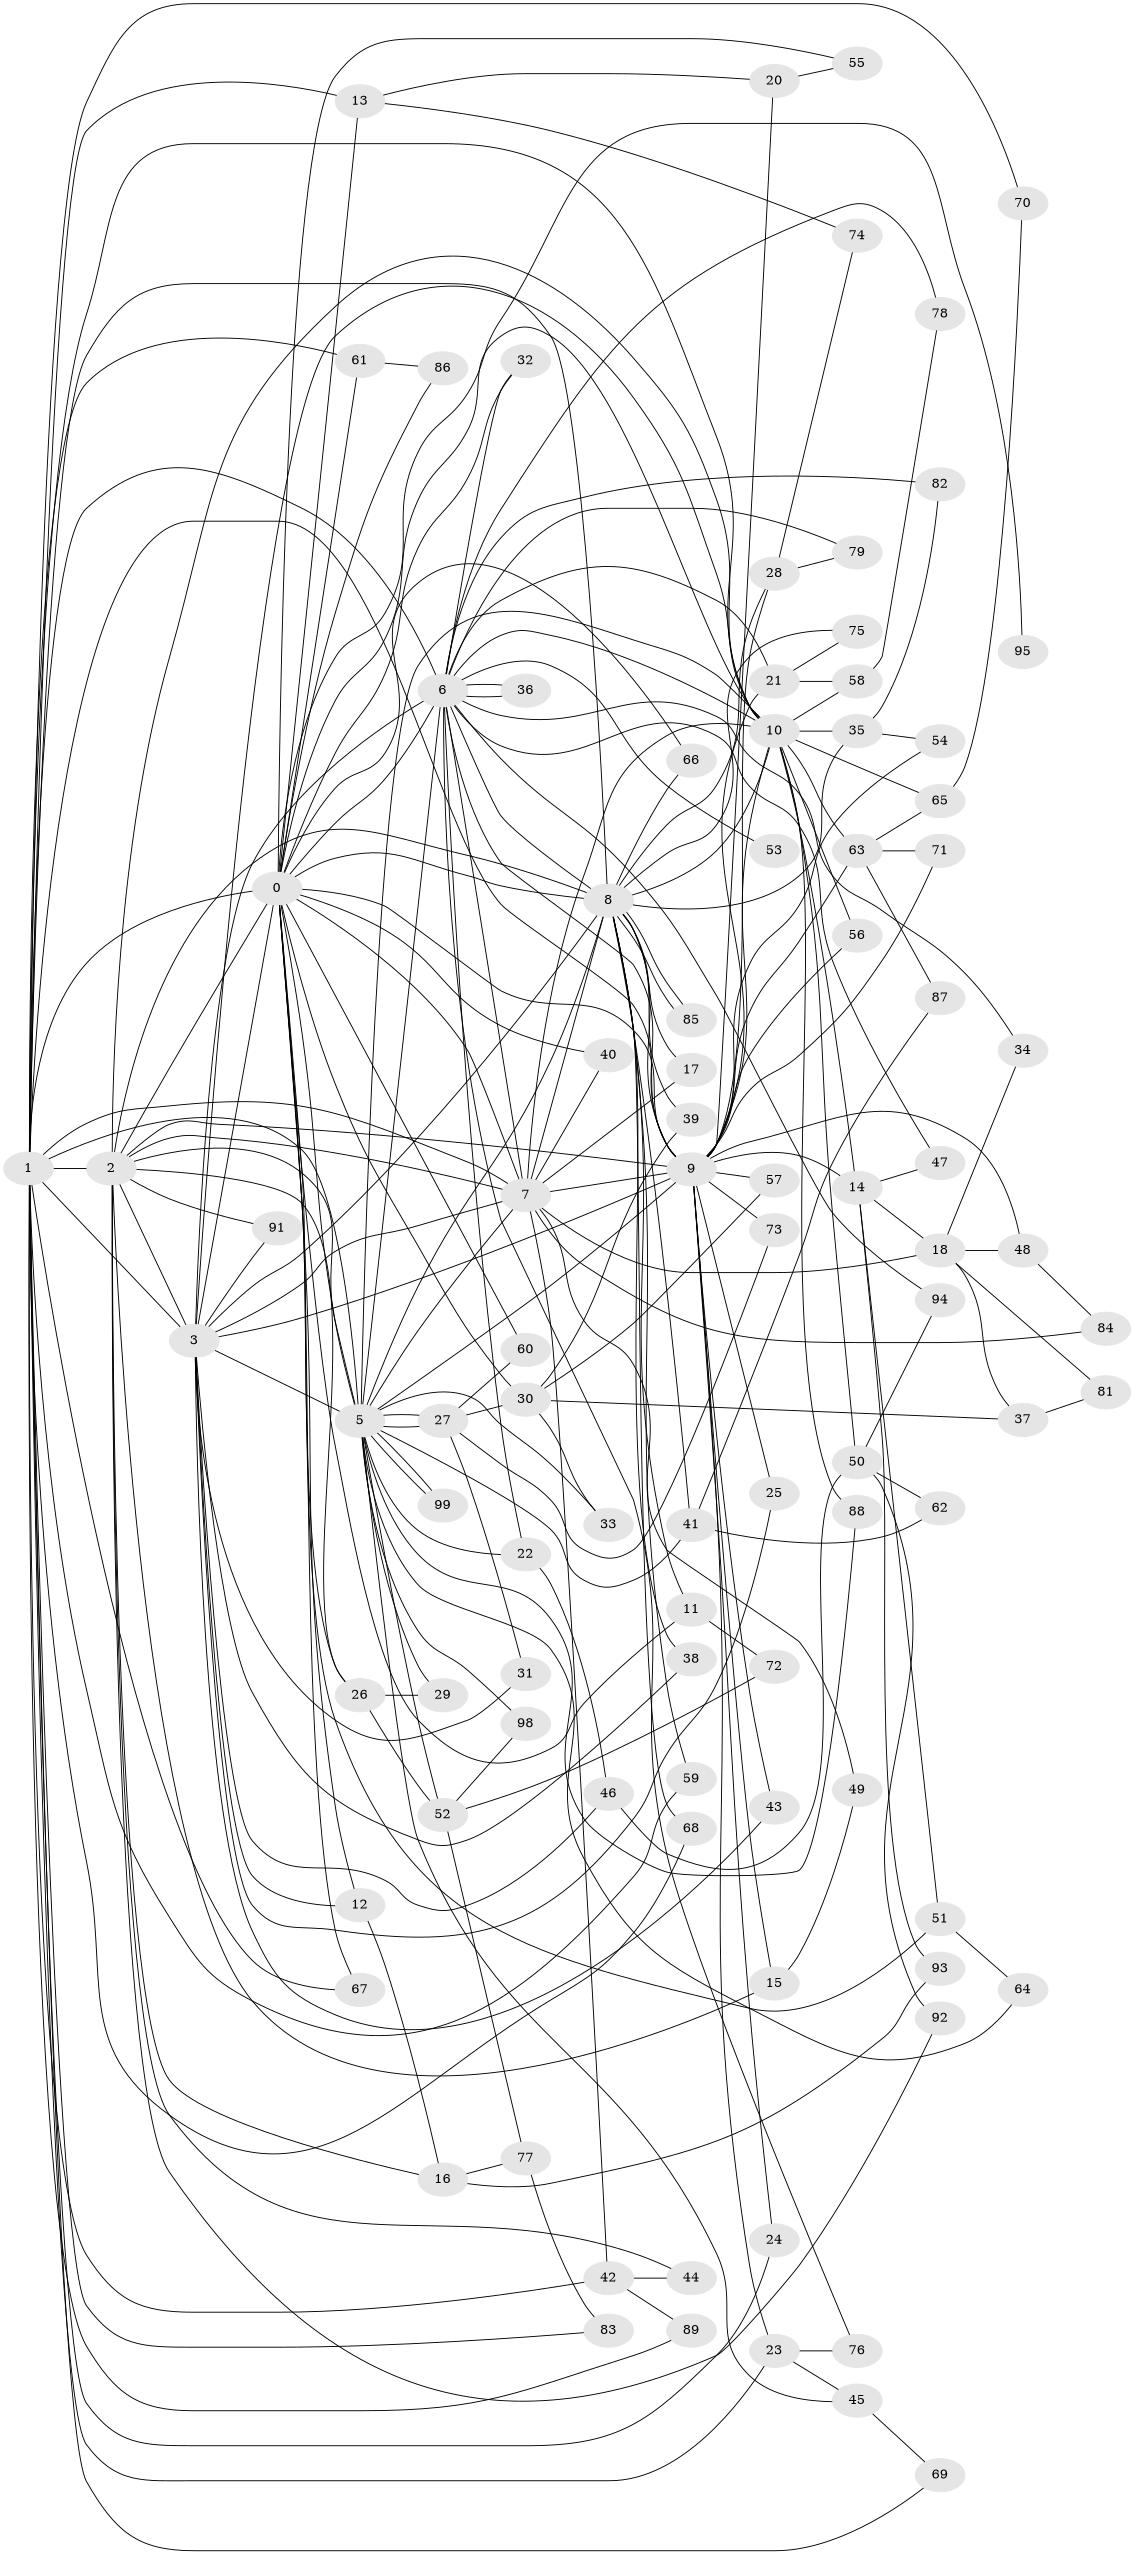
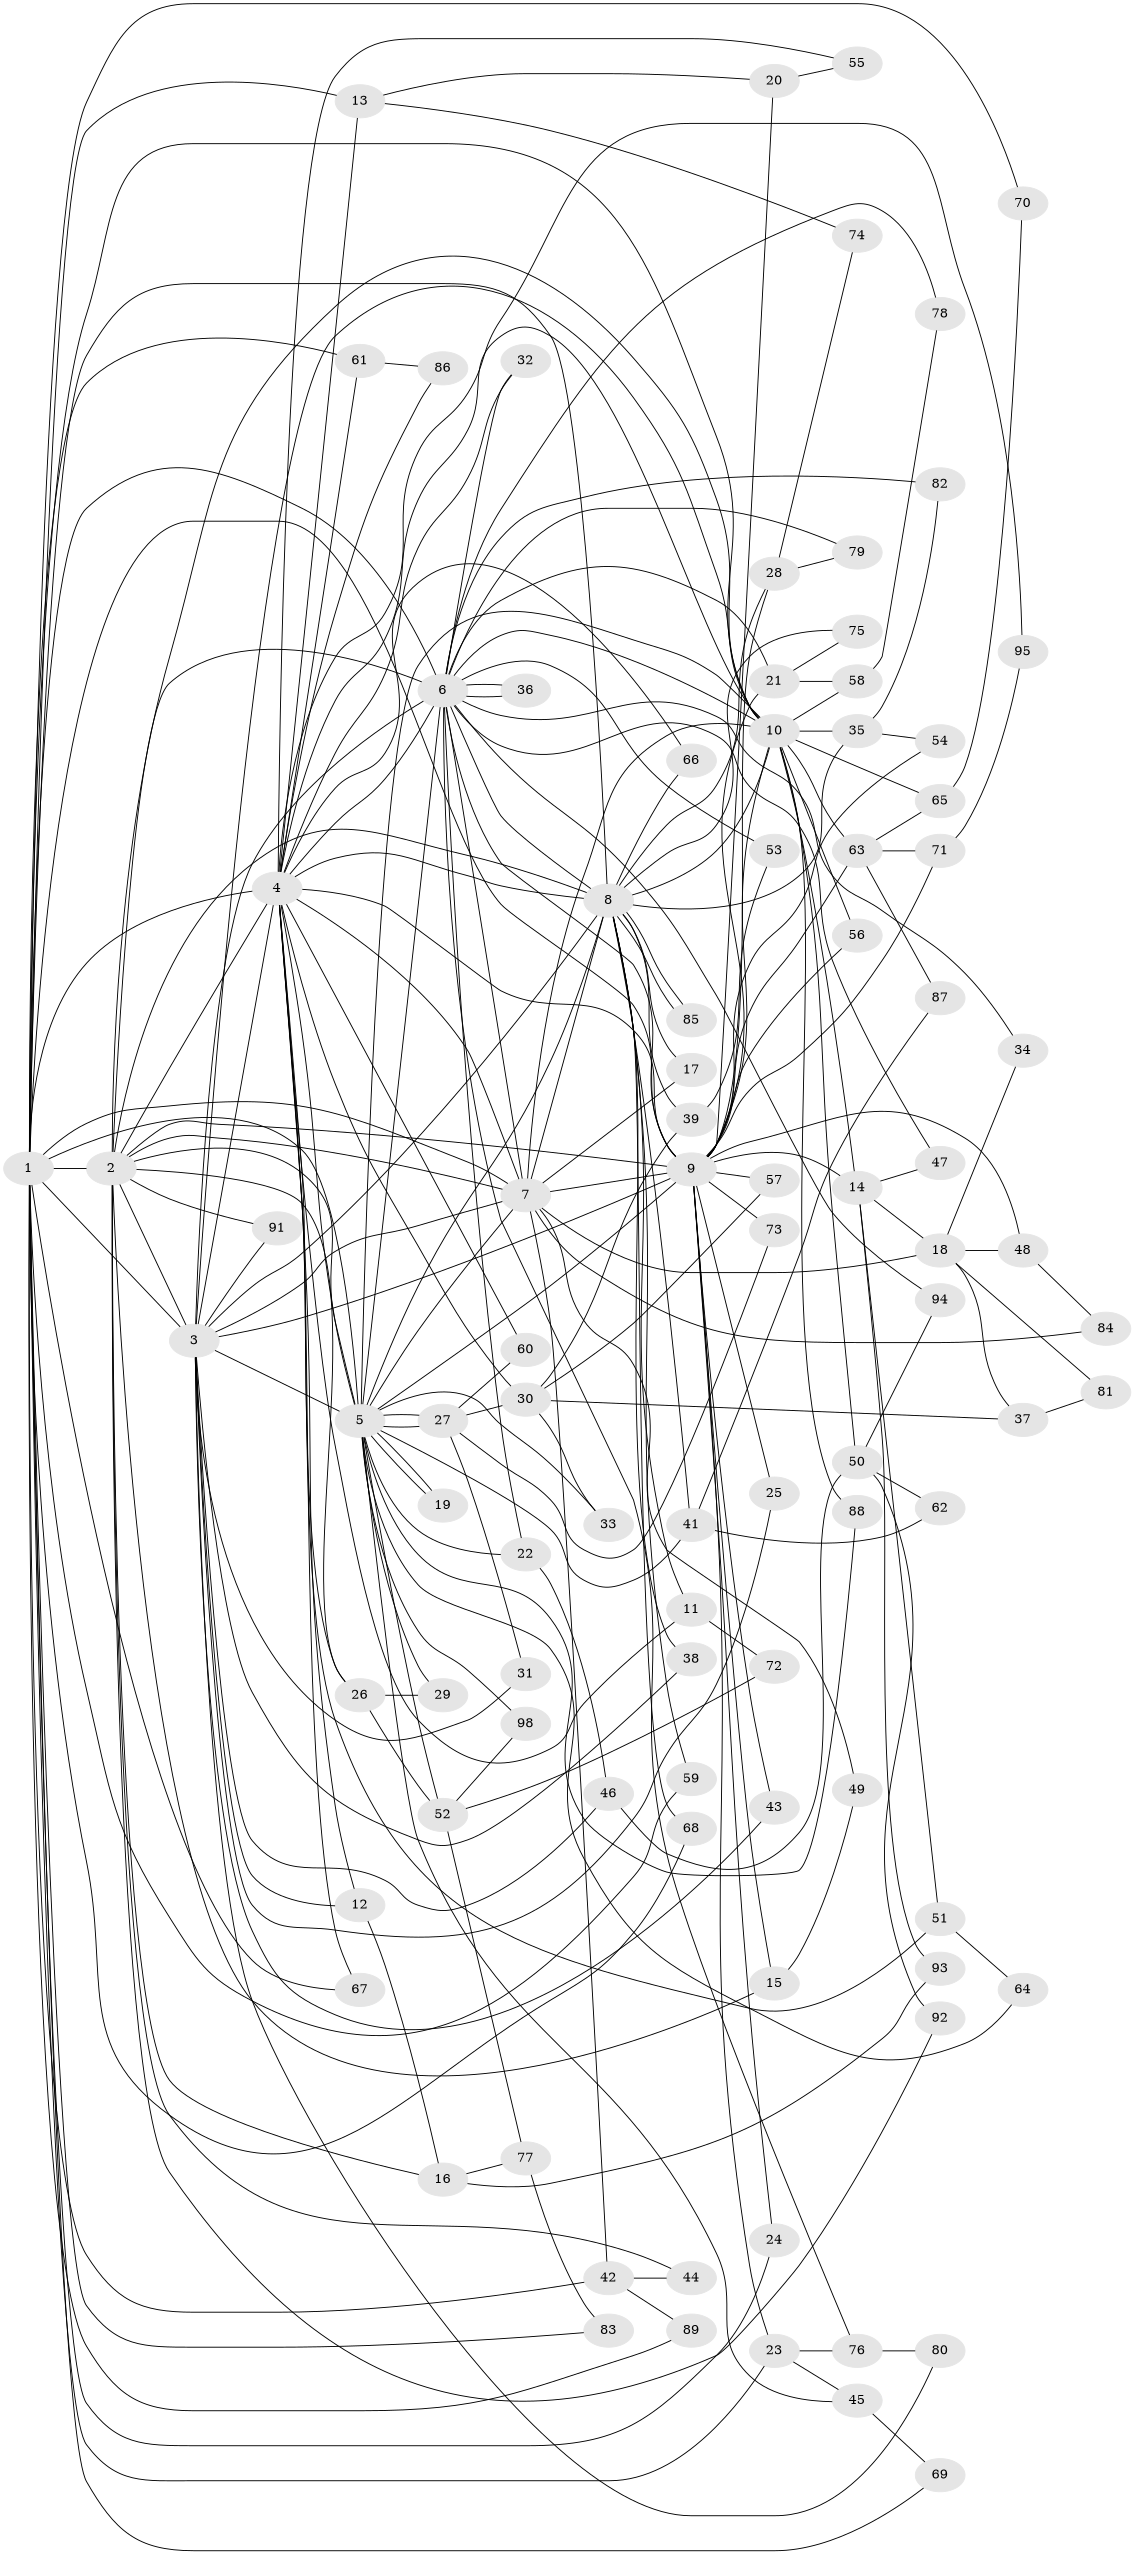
  graph {
    rankdir=LR
    node [color=gray90 style=filled]
    1
    2
    3
-   4 [label=0]
+   4
    5
    6
    7
    8
    9
    10
    13
    23
    24
    42
    59
    61
    67
    68
    69
    70
    83
    89
    15
    16
    26
    44
    91
    92
    12
    25
    31
    38
    43
    46
+   80
    11
    30
    32
-   40
    51
    55
    60
    66
    86
    95
-   19 [label=99]
+   19
    22
    27
    29
    33
    41
    45
    52
    64
    88
    n56 [label=98]
    21
    34
    36
    47
    53
    76
    78
    79
    82
    94
    17
    18
    49
    84
    28
    35
    39
    75
    85
    14
    20
    48
    54
    56
    57
    63
    71
    73
    50
    58
    65
    74
    93
    77
    72
    37
    62
    87
    81
    1 -- 2
    1 -- 3
    1 -- 4
    1 -- 5
    1 -- 6
    1 -- 7
    1 -- 8
    1 -- 9
    1 -- 10
    1 -- 13
    1 -- 23
    1 -- 24
    1 -- 42
    1 -- 59
    1 -- 61
    1 -- 67
    1 -- 68
    1 -- 69
    1 -- 70
    1 -- 83
    1 -- 89
    2 -- 3
    2 -- 4
    2 -- 5
+   2 -- 6
    2 -- 7
    2 -- 8
    2 -- 9
    2 -- 10
    2 -- 15
    2 -- 16
    2 -- 26
    2 -- 44
    2 -- 91
    2 -- 92
    3 -- 4
    3 -- 5
    3 -- 6
    3 -- 7
    3 -- 8
    3 -- 9
    3 -- 10
    3 -- 91
    3 -- 12
    3 -- 25
    3 -- 31
    3 -- 38
    3 -- 43
    3 -- 46
+   3 -- 80
    4 -- 5
    4 -- 6
    4 -- 7
    4 -- 8
    4 -- 9
    4 -- 10
    4 -- 13
    4 -- 61
    4 -- 67
    4 -- 26
    4 -- 12
    4 -- 11
    4 -- 30
    4 -- 32
-   4 -- 40
    4 -- 51
    4 -- 55
    4 -- 60
    4 -- 66
    4 -- 86
    4 -- 95
    5 -- 6
    5 -- 7
    5 -- 8
    5 -- 9
    5 -- 10
    5 -- 19
    5 -- 19
    5 -- 22
    5 -- 27
    5 -- 27
    5 -- 29
    5 -- 33
    5 -- 41
    5 -- 45
    5 -- 52
    5 -- 64
    5 -- 88
    5 -- n56
    6 -- 7
    6 -- 8
    6 -- 9
    6 -- 10
    6 -- 32
    6 -- 22
    6 -- 21
    6 -- 34
    6 -- 36
    6 -- 36
    6 -- 47
    6 -- 53
    6 -- 76
    6 -- 78
    6 -- 79
    6 -- 82
    6 -- 94
    7 -- 8
    7 -- 9
    7 -- 10
    7 -- 42
-   7 -- 40
    7 -- 17
    7 -- 18
    7 -- 49
    7 -- 84
-   8 -- 9
    8 -- 10
    8 -- 59
    8 -- 68
    8 -- 38
    8 -- 11
    8 -- 66
    8 -- 41
    8 -- 17
    8 -- 28
    8 -- 35
    8 -- 39
    8 -- 75
    8 -- 85
    8 -- 85
    9 -- 10
    9 -- 23
    9 -- 24
    9 -- 15
    9 -- 25
    9 -- 43
    9 -- 21
    9 -- 28
    9 -- 14
    9 -- 20
    9 -- 48
    9 -- 54
    9 -- 56
    9 -- 57
    9 -- 63
    9 -- 71
    9 -- 73
    10 -- 88
    10 -- 35
    10 -- 14
    10 -- 56
    10 -- 63
    10 -- 50
    10 -- 58
    10 -- 65
    13 -- 20
    13 -- 74
    23 -- 45
    23 -- 76
    42 -- 89
    42 -- 44
    61 -- 86
    15 -- 49
    16 -- 93
    16 -- 77
    26 -- 29
    26 -- 52
    12 -- 16
    46 -- 50
    11 -- 72
    30 -- 33
    30 -- 39
    30 -- 57
    30 -- 37
    51 -- 64
    22 -- 46
    27 -- 31
    27 -- 30
    27 -- 60
    27 -- 73
    41 -- 62
    41 -- 87
    45 -- 69
    52 -- n56
    52 -- 77
    52 -- 72
    21 -- 75
    21 -- 58
+   76 -- 80
    18 -- 34
    18 -- 48
    18 -- 37
    18 -- 81
    28 -- 79
    28 -- 74
    35 -- 82
    35 -- 54
+   39 -- 53
    14 -- 51
    14 -- 47
    14 -- 18
    14 -- 93
    20 -- 55
    48 -- 84
    63 -- 71
    63 -- 65
    63 -- 87
+   71 -- 95
    50 -- 92
    50 -- 94
    50 -- 62
    58 -- 78
    65 -- 70
    77 -- 83
    37 -- 81
  }
